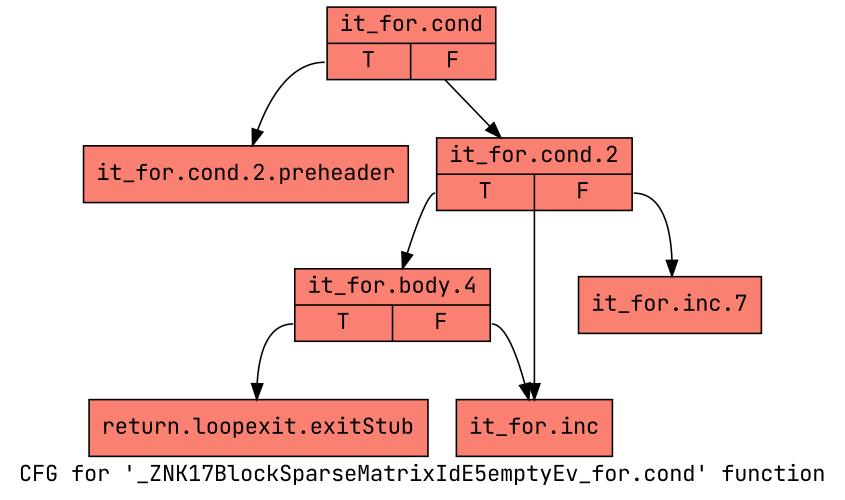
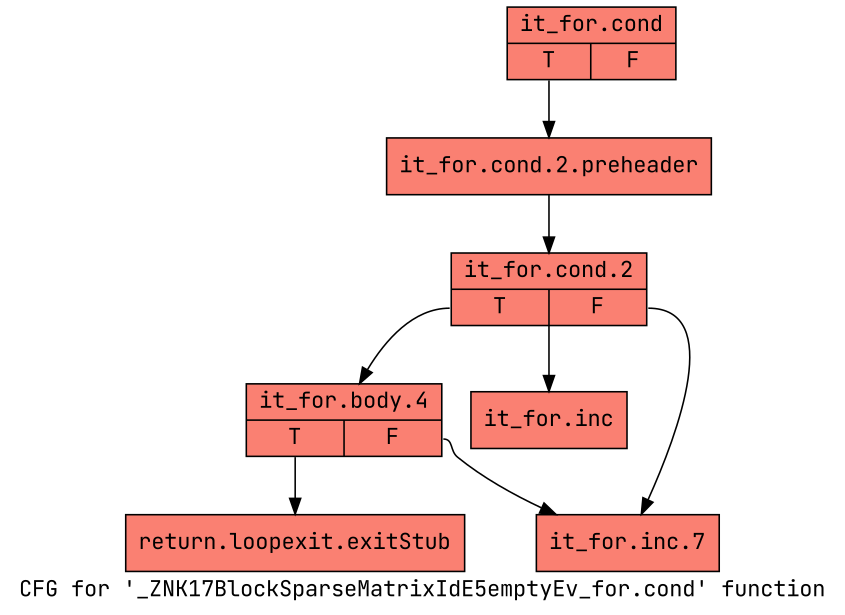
  digraph {
    fontname="JetBrains Mono"
    label="CFG for '_ZNK17BlockSparseMatrixIdE5emptyEv_for.cond' function"
    node [fillcolor=salmon fontname="JetBrains Mono" shape=record style=filled]
    edge [fontname="JetBrains Mono" tailport=s0]
    n1 [label="{it_for.cond|{<s0>T|<s1>F}}"]
    n2 [label="{it_for.cond.2.preheader}"]
    n3 [label="{it_for.cond.2|{<s0>T|<s1>F}}"]
    n4 [label="{return.loopexit.exitStub}"]
    n5 [label="{it_for.body.4|{<s0>T|<s1>F}}"]
    n6 [label="{it_for.inc.7}"]
    n7 [label="{it_for.inc}"]
    n1 -> n2
-   n1 -> n3 [tailport=""]
+   n2 -> n3 [tailport=""]
    n3 -> n5
    n3 -> n6 [tailport=s1]
    n3 -> n7 [tailport=""]
    n5 -> n4
-   n5 -> n7 [tailport=s1]
+   n5 -> n6 [tailport=s1]
  }
